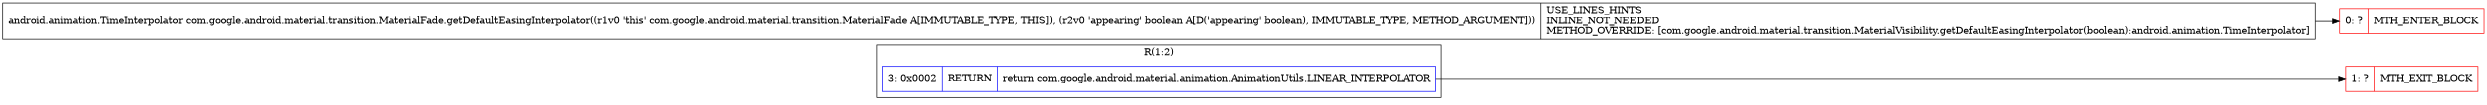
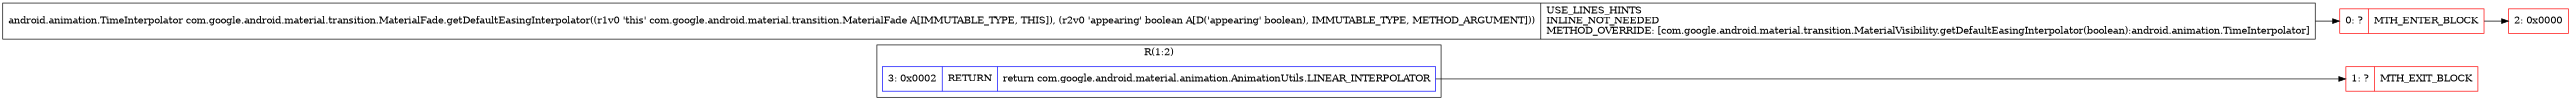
  digraph {
    rankdir=LR
    node [color=red shape=record]
    n1 [color=blue label="{3\:\ 0x0002|RETURN\l|return com.google.android.material.animation.AnimationUtils.LINEAR_INTERPOLATOR\l}"]
    n2 [label="{1\:\ ?|MTH_EXIT_BLOCK\l}"]
    n3 [label="{0\:\ ?|MTH_ENTER_BLOCK\l}"]
+   n4 [label="{2\:\ 0x0000}"]
    n5 [label="{android.animation.TimeInterpolator com.google.android.material.transition.MaterialFade.getDefaultEasingInterpolator((r1v0 'this' com.google.android.material.transition.MaterialFade A[IMMUTABLE_TYPE, THIS]), (r2v0 'appearing' boolean A[D('appearing' boolean), IMMUTABLE_TYPE, METHOD_ARGUMENT]))  | USE_LINES_HINTS\lINLINE_NOT_NEEDED\lMETHOD_OVERRIDE: [com.google.android.material.transition.MaterialVisibility.getDefaultEasingInterpolator(boolean):android.animation.TimeInterpolator]\l}" color=""]
    subgraph cluster_1 {
      label="R(1:2)"
      n1
    }
    n1 -> n2
+   n3 -> n4
    n5 -> n3
  }
